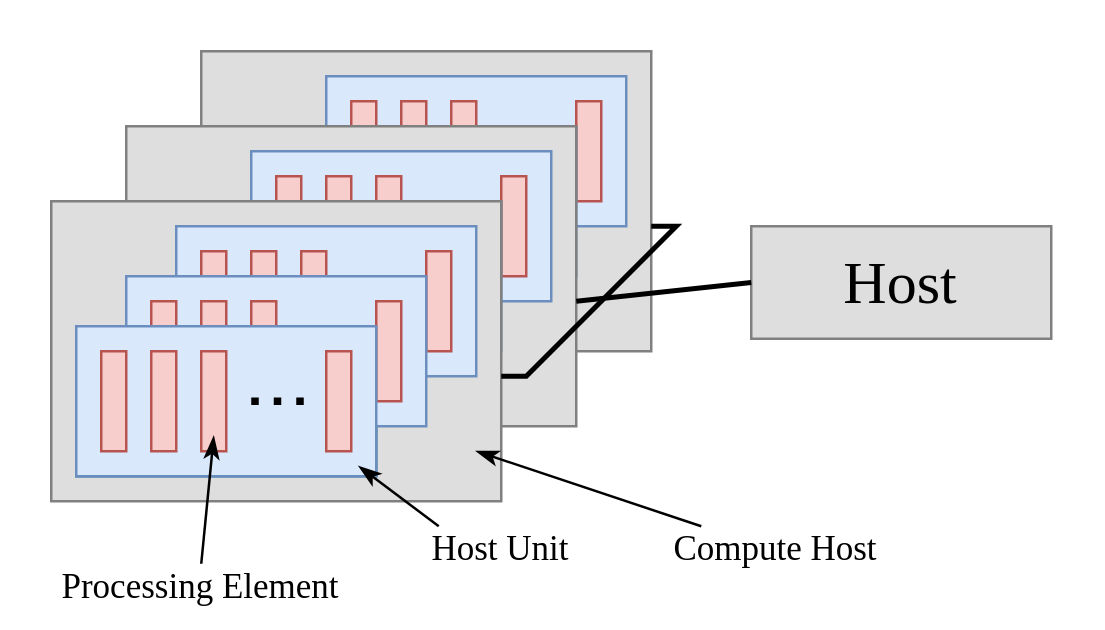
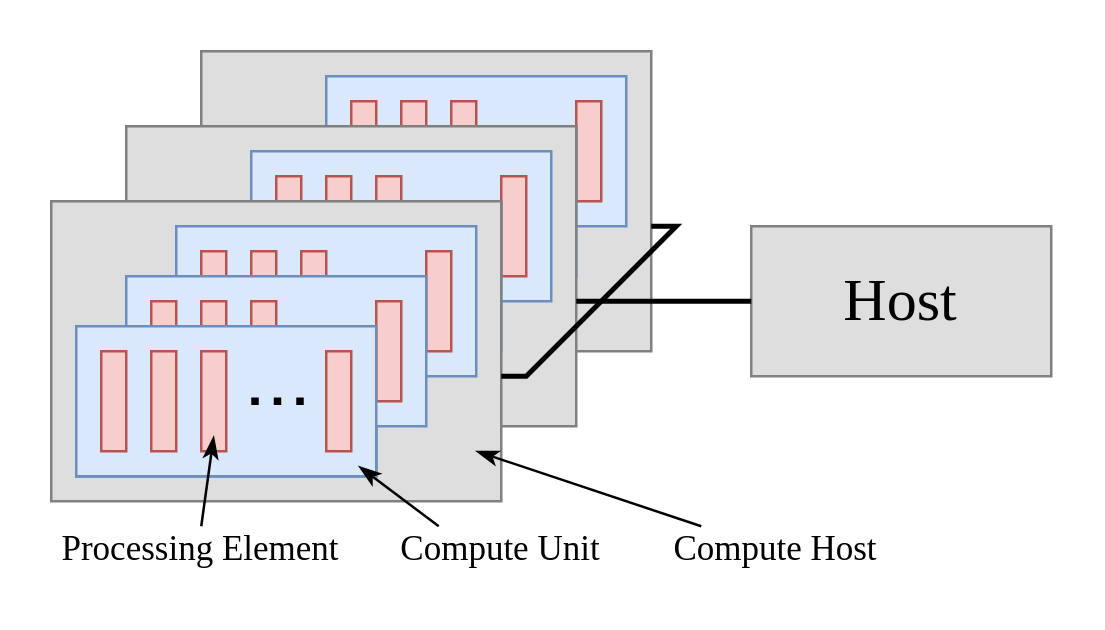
  <mxCell id="0" />
  <mxCell id="1" parent="0" />
- <mxCell id="2" value="&lt;font style=&quot;font-size: 24px;&quot; face=&quot;Times New Roman&quot;&gt;Host&lt;/font&gt;" style="rounded=0;whiteSpace=wrap;html=1;fillColor=#dedede;movable=1;resizable=1;rotatable=1;deletable=1;editable=1;locked=0;connectable=1;container=0;strokeColor=#808080;" parent="1" vertex="1"><mxGeometry x="300" y="90" width="120" height="45" as="geometry" /></mxCell>
+ <mxCell id="2" value="&lt;font style=&quot;font-size: 24px;&quot; face=&quot;Times New Roman&quot;&gt;Host&lt;/font&gt;" style="rounded=0;whiteSpace=wrap;html=1;fillColor=#dedede;movable=1;resizable=1;rotatable=1;deletable=1;editable=1;locked=0;connectable=1;container=0;strokeColor=#808080;" parent="1" vertex="1"><mxGeometry x="300" y="90" width="120" height="60" as="geometry" /></mxCell>
  <mxCell id="3" value="&lt;font style=&quot;font-size: 14px;&quot; face=&quot;Times New Roman&quot;&gt;Compute Host&lt;/font&gt;" style="text;html=1;strokeColor=none;fillColor=none;align=center;verticalAlign=middle;whiteSpace=wrap;rounded=0;movable=1;resizable=1;rotatable=1;deletable=1;editable=1;locked=0;connectable=1;container=0;" parent="1" vertex="1"><mxGeometry x="260" y="210" width="100" height="20" as="geometry" /></mxCell>
- <mxCell id="4" value="&lt;font style=&quot;font-size: 14px;&quot; face=&quot;Times New Roman&quot;&gt;Host Unit&lt;/font&gt;" style="text;html=1;strokeColor=none;fillColor=none;align=center;verticalAlign=middle;whiteSpace=wrap;rounded=0;movable=1;resizable=1;rotatable=1;deletable=1;editable=1;locked=0;connectable=1;container=0;" parent="1" vertex="1"><mxGeometry x="150" y="210" width="100" height="20" as="geometry" /></mxCell>
- <mxCell id="5" value="&lt;font style=&quot;font-size: 14px;&quot; face=&quot;Times New Roman&quot;&gt;Processing Element&lt;/font&gt;" style="text;html=1;strokeColor=none;fillColor=none;align=center;verticalAlign=middle;whiteSpace=wrap;rounded=0;movable=1;resizable=1;rotatable=1;deletable=1;editable=1;locked=0;connectable=1;container=0;" parent="1" vertex="1"><mxGeometry x="20" y="225" width="120" height="20" as="geometry" /></mxCell>
+ <mxCell id="4" value="&lt;font style=&quot;font-size: 14px;&quot; face=&quot;Times New Roman&quot;&gt;Compute Unit&lt;/font&gt;" style="text;html=1;strokeColor=none;fillColor=none;align=center;verticalAlign=middle;whiteSpace=wrap;rounded=0;movable=1;resizable=1;rotatable=1;deletable=1;editable=1;locked=0;connectable=1;container=0;" parent="1" vertex="1"><mxGeometry x="150" y="210" width="100" height="20" as="geometry" /></mxCell>
+ <mxCell id="5" value="&lt;font style=&quot;font-size: 14px;&quot; face=&quot;Times New Roman&quot;&gt;Processing Element&lt;/font&gt;" style="text;html=1;strokeColor=none;fillColor=none;align=center;verticalAlign=middle;whiteSpace=wrap;rounded=0;movable=1;resizable=1;rotatable=1;deletable=1;editable=1;locked=0;connectable=1;container=0;" parent="1" vertex="1"><mxGeometry x="20" y="210" width="120" height="20" as="geometry" /></mxCell>
  <mxCell id="6" value="" style="rounded=0;whiteSpace=wrap;html=1;fillColor=#dedede;strokeColor=#808080;movable=1;resizable=1;rotatable=1;deletable=1;editable=1;locked=0;connectable=1;container=0;" parent="1" vertex="1"><mxGeometry x="80" y="20" width="180" height="120" as="geometry" /></mxCell>
  <mxCell id="7" value="" style="rounded=0;whiteSpace=wrap;html=1;fillColor=#dae8fc;strokeColor=#6c8ebf;movable=1;resizable=1;rotatable=1;deletable=1;editable=1;locked=0;connectable=1;container=0;" parent="1" vertex="1"><mxGeometry x="130" y="30" width="120" height="60" as="geometry" /></mxCell>
  <mxCell id="8" value="" style="rounded=0;whiteSpace=wrap;html=1;fillColor=#f8cecc;strokeColor=#b85450;movable=1;resizable=1;rotatable=1;deletable=1;editable=1;locked=0;connectable=1;container=0;" parent="1" vertex="1"><mxGeometry x="140" y="40" width="10" height="40" as="geometry" /></mxCell>
  <mxCell id="9" value="" style="rounded=0;whiteSpace=wrap;html=1;fillColor=#f8cecc;strokeColor=#b85450;movable=1;resizable=1;rotatable=1;deletable=1;editable=1;locked=0;connectable=1;container=0;" parent="1" vertex="1"><mxGeometry x="160" y="40" width="10" height="40" as="geometry" /></mxCell>
  <mxCell id="10" value="" style="rounded=0;whiteSpace=wrap;html=1;fillColor=#f8cecc;strokeColor=#b85450;movable=1;resizable=1;rotatable=1;deletable=1;editable=1;locked=0;connectable=1;container=0;" parent="1" vertex="1"><mxGeometry x="180" y="40" width="10" height="40" as="geometry" /></mxCell>
  <mxCell id="11" value="" style="rounded=0;whiteSpace=wrap;html=1;fillColor=#f8cecc;strokeColor=#b85450;movable=1;resizable=1;rotatable=1;deletable=1;editable=1;locked=0;connectable=1;container=0;" parent="1" vertex="1"><mxGeometry x="230" y="40" width="10" height="40" as="geometry" /></mxCell>
  <mxCell id="12" value="" style="endArrow=none;dashed=1;html=1;dashPattern=1 2;strokeWidth=3;rounded=0;movable=1;resizable=1;rotatable=1;deletable=1;editable=1;locked=0;connectable=1;" parent="1" edge="1"><mxGeometry width="50" height="50" relative="1" as="geometry"><mxPoint x="200" y="60" as="sourcePoint" /><mxPoint x="225" y="60" as="targetPoint" /></mxGeometry></mxCell>
  <mxCell id="13" value="" style="rounded=0;whiteSpace=wrap;html=1;fillColor=#dae8fc;strokeColor=#6c8ebf;movable=1;resizable=1;rotatable=1;deletable=1;editable=1;locked=0;connectable=1;container=0;" parent="1" vertex="1"><mxGeometry x="110" y="50" width="120" height="60" as="geometry" /></mxCell>
  <mxCell id="14" value="" style="rounded=0;whiteSpace=wrap;html=1;fillColor=#f8cecc;strokeColor=#b85450;movable=1;resizable=1;rotatable=1;deletable=1;editable=1;locked=0;connectable=1;container=0;" parent="1" vertex="1"><mxGeometry x="120" y="60" width="10" height="40" as="geometry" /></mxCell>
  <mxCell id="15" value="" style="rounded=0;whiteSpace=wrap;html=1;fillColor=#f8cecc;strokeColor=#b85450;movable=1;resizable=1;rotatable=1;deletable=1;editable=1;locked=0;connectable=1;container=0;" parent="1" vertex="1"><mxGeometry x="140" y="60" width="10" height="40" as="geometry" /></mxCell>
  <mxCell id="16" value="" style="rounded=0;whiteSpace=wrap;html=1;fillColor=#f8cecc;strokeColor=#b85450;movable=1;resizable=1;rotatable=1;deletable=1;editable=1;locked=0;connectable=1;container=0;" parent="1" vertex="1"><mxGeometry x="160" y="60" width="10" height="40" as="geometry" /></mxCell>
  <mxCell id="17" value="" style="rounded=0;whiteSpace=wrap;html=1;fillColor=#f8cecc;strokeColor=#b85450;movable=1;resizable=1;rotatable=1;deletable=1;editable=1;locked=0;connectable=1;container=0;" parent="1" vertex="1"><mxGeometry x="210" y="60" width="10" height="40" as="geometry" /></mxCell>
  <mxCell id="18" value="" style="endArrow=none;dashed=1;html=1;dashPattern=1 2;strokeWidth=3;rounded=0;movable=1;resizable=1;rotatable=1;deletable=1;editable=1;locked=0;connectable=1;" parent="1" edge="1"><mxGeometry width="50" height="50" relative="1" as="geometry"><mxPoint x="180" y="80" as="sourcePoint" /><mxPoint x="205" y="80" as="targetPoint" /></mxGeometry></mxCell>
  <mxCell id="19" value="" style="rounded=0;whiteSpace=wrap;html=1;fillColor=#dae8fc;strokeColor=#6c8ebf;movable=1;resizable=1;rotatable=1;deletable=1;editable=1;locked=0;connectable=1;container=0;" parent="1" vertex="1"><mxGeometry x="90" y="70" width="120" height="60" as="geometry" /></mxCell>
  <mxCell id="20" value="" style="rounded=0;whiteSpace=wrap;html=1;fillColor=#f8cecc;strokeColor=#b85450;movable=1;resizable=1;rotatable=1;deletable=1;editable=1;locked=0;connectable=1;container=0;" parent="1" vertex="1"><mxGeometry x="100" y="80" width="10" height="40" as="geometry" /></mxCell>
  <mxCell id="21" value="" style="rounded=0;whiteSpace=wrap;html=1;fillColor=#f8cecc;strokeColor=#b85450;movable=1;resizable=1;rotatable=1;deletable=1;editable=1;locked=0;connectable=1;container=0;" parent="1" vertex="1"><mxGeometry x="120" y="80" width="10" height="40" as="geometry" /></mxCell>
  <mxCell id="22" value="" style="rounded=0;whiteSpace=wrap;html=1;fillColor=#f8cecc;strokeColor=#b85450;movable=1;resizable=1;rotatable=1;deletable=1;editable=1;locked=0;connectable=1;container=0;" parent="1" vertex="1"><mxGeometry x="140" y="80" width="10" height="40" as="geometry" /></mxCell>
  <mxCell id="23" value="" style="rounded=0;whiteSpace=wrap;html=1;fillColor=#f8cecc;strokeColor=#b85450;movable=1;resizable=1;rotatable=1;deletable=1;editable=1;locked=0;connectable=1;container=0;" parent="1" vertex="1"><mxGeometry x="190" y="80" width="10" height="40" as="geometry" /></mxCell>
  <mxCell id="24" value="" style="endArrow=none;dashed=1;html=1;dashPattern=1 2;strokeWidth=3;rounded=0;movable=1;resizable=1;rotatable=1;deletable=1;editable=1;locked=0;connectable=1;" parent="1" edge="1"><mxGeometry width="50" height="50" relative="1" as="geometry"><mxPoint x="160" y="100" as="sourcePoint" /><mxPoint x="185" y="100" as="targetPoint" /></mxGeometry></mxCell>
  <mxCell id="25" value="" style="rounded=0;whiteSpace=wrap;html=1;fillColor=#dedede;strokeColor=#808080;movable=1;resizable=1;rotatable=1;deletable=1;editable=1;locked=0;connectable=1;container=0;" parent="1" vertex="1"><mxGeometry x="50" y="50" width="180" height="120" as="geometry" /></mxCell>
  <mxCell id="26" value="" style="rounded=0;whiteSpace=wrap;html=1;fillColor=#dae8fc;strokeColor=#6c8ebf;movable=1;resizable=1;rotatable=1;deletable=1;editable=1;locked=0;connectable=1;container=0;" parent="1" vertex="1"><mxGeometry x="100" y="60" width="120" height="60" as="geometry" /></mxCell>
  <mxCell id="27" value="" style="rounded=0;whiteSpace=wrap;html=1;fillColor=#f8cecc;strokeColor=#b85450;movable=1;resizable=1;rotatable=1;deletable=1;editable=1;locked=0;connectable=1;container=0;" parent="1" vertex="1"><mxGeometry x="110" y="70" width="10" height="40" as="geometry" /></mxCell>
  <mxCell id="28" value="" style="rounded=0;whiteSpace=wrap;html=1;fillColor=#f8cecc;strokeColor=#b85450;movable=1;resizable=1;rotatable=1;deletable=1;editable=1;locked=0;connectable=1;container=0;" parent="1" vertex="1"><mxGeometry x="130" y="70" width="10" height="40" as="geometry" /></mxCell>
  <mxCell id="29" value="" style="rounded=0;whiteSpace=wrap;html=1;fillColor=#f8cecc;strokeColor=#b85450;movable=1;resizable=1;rotatable=1;deletable=1;editable=1;locked=0;connectable=1;container=0;" parent="1" vertex="1"><mxGeometry x="150" y="70" width="10" height="40" as="geometry" /></mxCell>
  <mxCell id="30" value="" style="rounded=0;whiteSpace=wrap;html=1;fillColor=#f8cecc;strokeColor=#b85450;movable=1;resizable=1;rotatable=1;deletable=1;editable=1;locked=0;connectable=1;container=0;" parent="1" vertex="1"><mxGeometry x="200" y="70" width="10" height="40" as="geometry" /></mxCell>
  <mxCell id="31" value="" style="endArrow=none;dashed=1;html=1;dashPattern=1 2;strokeWidth=3;rounded=0;movable=1;resizable=1;rotatable=1;deletable=1;editable=1;locked=0;connectable=1;" parent="1" edge="1"><mxGeometry width="50" height="50" relative="1" as="geometry"><mxPoint x="170" y="90" as="sourcePoint" /><mxPoint x="195" y="90" as="targetPoint" /></mxGeometry></mxCell>
  <mxCell id="32" value="" style="rounded=0;whiteSpace=wrap;html=1;fillColor=#dae8fc;strokeColor=#6c8ebf;movable=1;resizable=1;rotatable=1;deletable=1;editable=1;locked=0;connectable=1;container=0;" parent="1" vertex="1"><mxGeometry x="80" y="80" width="120" height="60" as="geometry" /></mxCell>
  <mxCell id="33" value="" style="rounded=0;whiteSpace=wrap;html=1;fillColor=#f8cecc;strokeColor=#b85450;movable=1;resizable=1;rotatable=1;deletable=1;editable=1;locked=0;connectable=1;container=0;" parent="1" vertex="1"><mxGeometry x="90" y="90" width="10" height="40" as="geometry" /></mxCell>
  <mxCell id="34" value="" style="rounded=0;whiteSpace=wrap;html=1;fillColor=#f8cecc;strokeColor=#b85450;movable=1;resizable=1;rotatable=1;deletable=1;editable=1;locked=0;connectable=1;container=0;" parent="1" vertex="1"><mxGeometry x="110" y="90" width="10" height="40" as="geometry" /></mxCell>
  <mxCell id="35" value="" style="rounded=0;whiteSpace=wrap;html=1;fillColor=#f8cecc;strokeColor=#b85450;movable=1;resizable=1;rotatable=1;deletable=1;editable=1;locked=0;connectable=1;container=0;" parent="1" vertex="1"><mxGeometry x="130" y="90" width="10" height="40" as="geometry" /></mxCell>
  <mxCell id="36" value="" style="rounded=0;whiteSpace=wrap;html=1;fillColor=#f8cecc;strokeColor=#b85450;movable=1;resizable=1;rotatable=1;deletable=1;editable=1;locked=0;connectable=1;container=0;" parent="1" vertex="1"><mxGeometry x="180" y="90" width="10" height="40" as="geometry" /></mxCell>
  <mxCell id="37" value="" style="endArrow=none;dashed=1;html=1;dashPattern=1 2;strokeWidth=3;rounded=0;movable=1;resizable=1;rotatable=1;deletable=1;editable=1;locked=0;connectable=1;" parent="1" edge="1"><mxGeometry width="50" height="50" relative="1" as="geometry"><mxPoint x="150" y="110" as="sourcePoint" /><mxPoint x="175" y="110" as="targetPoint" /></mxGeometry></mxCell>
  <mxCell id="38" value="" style="rounded=0;whiteSpace=wrap;html=1;fillColor=#dae8fc;strokeColor=#6c8ebf;movable=1;resizable=1;rotatable=1;deletable=1;editable=1;locked=0;connectable=1;container=0;" parent="1" vertex="1"><mxGeometry x="60" y="100" width="120" height="60" as="geometry" /></mxCell>
  <mxCell id="39" value="" style="rounded=0;whiteSpace=wrap;html=1;fillColor=#f8cecc;strokeColor=#b85450;movable=1;resizable=1;rotatable=1;deletable=1;editable=1;locked=0;connectable=1;container=0;" parent="1" vertex="1"><mxGeometry x="70" y="110" width="10" height="40" as="geometry" /></mxCell>
  <mxCell id="40" value="" style="rounded=0;whiteSpace=wrap;html=1;fillColor=#f8cecc;strokeColor=#b85450;movable=1;resizable=1;rotatable=1;deletable=1;editable=1;locked=0;connectable=1;container=0;" parent="1" vertex="1"><mxGeometry x="90" y="110" width="10" height="40" as="geometry" /></mxCell>
  <mxCell id="41" value="" style="rounded=0;whiteSpace=wrap;html=1;fillColor=#f8cecc;strokeColor=#b85450;movable=1;resizable=1;rotatable=1;deletable=1;editable=1;locked=0;connectable=1;container=0;" parent="1" vertex="1"><mxGeometry x="110" y="110" width="10" height="40" as="geometry" /></mxCell>
  <mxCell id="42" value="" style="rounded=0;whiteSpace=wrap;html=1;fillColor=#f8cecc;strokeColor=#b85450;movable=1;resizable=1;rotatable=1;deletable=1;editable=1;locked=0;connectable=1;container=0;" parent="1" vertex="1"><mxGeometry x="160" y="110" width="10" height="40" as="geometry" /></mxCell>
  <mxCell id="43" value="" style="endArrow=none;dashed=1;html=1;dashPattern=1 2;strokeWidth=3;rounded=0;movable=1;resizable=1;rotatable=1;deletable=1;editable=1;locked=0;connectable=1;" parent="1" edge="1"><mxGeometry width="50" height="50" relative="1" as="geometry"><mxPoint x="130" y="130" as="sourcePoint" /><mxPoint x="155" y="130" as="targetPoint" /></mxGeometry></mxCell>
  <mxCell id="44" value="" style="rounded=0;whiteSpace=wrap;html=1;fillColor=#dedede;strokeColor=#808080;movable=1;resizable=1;rotatable=1;deletable=1;editable=1;locked=0;connectable=1;container=0;" parent="1" vertex="1"><mxGeometry x="20" y="80" width="180" height="120" as="geometry" /></mxCell>
  <mxCell id="45" value="" style="group;fillColor=#b1ddf0;strokeColor=#10739e;movable=1;resizable=1;rotatable=1;deletable=1;editable=1;locked=0;connectable=1;container=0;" parent="1" vertex="1" connectable="0"><mxGeometry x="30" y="130" width="120" height="60" as="geometry" /></mxCell>
  <mxCell id="46" value="" style="rounded=0;whiteSpace=wrap;html=1;fillColor=#dae8fc;strokeColor=#6c8ebf;movable=1;resizable=1;rotatable=1;deletable=1;editable=1;locked=0;connectable=1;container=0;" parent="1" vertex="1"><mxGeometry x="70" y="90" width="120" height="60" as="geometry" /></mxCell>
  <mxCell id="47" value="" style="rounded=0;whiteSpace=wrap;html=1;fillColor=#f8cecc;strokeColor=#b85450;movable=1;resizable=1;rotatable=1;deletable=1;editable=1;locked=0;connectable=1;container=0;" parent="1" vertex="1"><mxGeometry x="80" y="100" width="10" height="40" as="geometry" /></mxCell>
  <mxCell id="48" value="" style="rounded=0;whiteSpace=wrap;html=1;fillColor=#f8cecc;strokeColor=#b85450;movable=1;resizable=1;rotatable=1;deletable=1;editable=1;locked=0;connectable=1;container=0;" parent="1" vertex="1"><mxGeometry x="100" y="100" width="10" height="40" as="geometry" /></mxCell>
  <mxCell id="49" value="" style="rounded=0;whiteSpace=wrap;html=1;fillColor=#f8cecc;strokeColor=#b85450;movable=1;resizable=1;rotatable=1;deletable=1;editable=1;locked=0;connectable=1;container=0;" parent="1" vertex="1"><mxGeometry x="120" y="100" width="10" height="40" as="geometry" /></mxCell>
  <mxCell id="50" value="" style="rounded=0;whiteSpace=wrap;html=1;fillColor=#f8cecc;strokeColor=#b85450;movable=1;resizable=1;rotatable=1;deletable=1;editable=1;locked=0;connectable=1;container=0;" parent="1" vertex="1"><mxGeometry x="170" y="100" width="10" height="40" as="geometry" /></mxCell>
  <mxCell id="51" value="" style="endArrow=none;dashed=1;html=1;dashPattern=1 2;strokeWidth=3;rounded=0;movable=1;resizable=1;rotatable=1;deletable=1;editable=1;locked=0;connectable=1;" parent="1" edge="1"><mxGeometry width="50" height="50" relative="1" as="geometry"><mxPoint x="140" y="120" as="sourcePoint" /><mxPoint x="165" y="120" as="targetPoint" /></mxGeometry></mxCell>
  <mxCell id="52" value="" style="rounded=0;whiteSpace=wrap;html=1;fillColor=#dae8fc;strokeColor=#6c8ebf;movable=1;resizable=1;rotatable=1;deletable=1;editable=1;locked=0;connectable=1;container=0;" parent="1" vertex="1"><mxGeometry x="50" y="110" width="120" height="60" as="geometry" /></mxCell>
  <mxCell id="53" value="" style="rounded=0;whiteSpace=wrap;html=1;fillColor=#f8cecc;strokeColor=#b85450;movable=1;resizable=1;rotatable=1;deletable=1;editable=1;locked=0;connectable=1;container=0;" parent="1" vertex="1"><mxGeometry x="60" y="120" width="10" height="40" as="geometry" /></mxCell>
  <mxCell id="54" value="" style="rounded=0;whiteSpace=wrap;html=1;fillColor=#f8cecc;strokeColor=#b85450;movable=1;resizable=1;rotatable=1;deletable=1;editable=1;locked=0;connectable=1;container=0;" parent="1" vertex="1"><mxGeometry x="80" y="120" width="10" height="40" as="geometry" /></mxCell>
  <mxCell id="55" value="" style="rounded=0;whiteSpace=wrap;html=1;fillColor=#f8cecc;strokeColor=#b85450;movable=1;resizable=1;rotatable=1;deletable=1;editable=1;locked=0;connectable=1;container=0;" parent="1" vertex="1"><mxGeometry x="100" y="120" width="10" height="40" as="geometry" /></mxCell>
  <mxCell id="56" value="" style="rounded=0;whiteSpace=wrap;html=1;fillColor=#f8cecc;strokeColor=#b85450;movable=1;resizable=1;rotatable=1;deletable=1;editable=1;locked=0;connectable=1;container=0;" parent="1" vertex="1"><mxGeometry x="150" y="120" width="10" height="40" as="geometry" /></mxCell>
  <mxCell id="57" value="" style="endArrow=none;dashed=1;html=1;dashPattern=1 2;strokeWidth=3;rounded=0;movable=1;resizable=1;rotatable=1;deletable=1;editable=1;locked=0;connectable=1;" parent="1" edge="1"><mxGeometry width="50" height="50" relative="1" as="geometry"><mxPoint x="120" y="140" as="sourcePoint" /><mxPoint x="145" y="140" as="targetPoint" /></mxGeometry></mxCell>
  <mxCell id="58" value="" style="rounded=0;whiteSpace=wrap;html=1;fillColor=#dae8fc;strokeColor=#6c8ebf;movable=1;resizable=1;rotatable=1;deletable=1;editable=1;locked=0;connectable=1;container=0;" parent="1" vertex="1"><mxGeometry x="30" y="130" width="120" height="60" as="geometry" /></mxCell>
  <mxCell id="59" value="" style="rounded=0;whiteSpace=wrap;html=1;fillColor=#f8cecc;strokeColor=#b85450;movable=1;resizable=1;rotatable=1;deletable=1;editable=1;locked=0;connectable=1;container=0;" parent="1" vertex="1"><mxGeometry x="40" y="140" width="10" height="40" as="geometry" /></mxCell>
  <mxCell id="60" value="" style="rounded=0;whiteSpace=wrap;html=1;fillColor=#f8cecc;strokeColor=#b85450;movable=1;resizable=1;rotatable=1;deletable=1;editable=1;locked=0;connectable=1;container=0;" parent="1" vertex="1"><mxGeometry x="60" y="140" width="10" height="40" as="geometry" /></mxCell>
  <mxCell id="61" value="" style="rounded=0;whiteSpace=wrap;html=1;fillColor=#f8cecc;strokeColor=#b85450;movable=1;resizable=1;rotatable=1;deletable=1;editable=1;locked=0;connectable=1;container=0;" parent="1" vertex="1"><mxGeometry x="80" y="140" width="10" height="40" as="geometry" /></mxCell>
  <mxCell id="62" value="" style="rounded=0;whiteSpace=wrap;html=1;fillColor=#f8cecc;strokeColor=#b85450;movable=1;resizable=1;rotatable=1;deletable=1;editable=1;locked=0;connectable=1;container=0;" parent="1" vertex="1"><mxGeometry x="130" y="140" width="10" height="40" as="geometry" /></mxCell>
  <mxCell id="63" value="" style="endArrow=none;dashed=1;html=1;dashPattern=1 2;strokeWidth=3;rounded=0;movable=1;resizable=1;rotatable=1;deletable=1;editable=1;locked=0;connectable=1;" parent="1" edge="1"><mxGeometry width="50" height="50" relative="1" as="geometry"><mxPoint x="100" y="160" as="sourcePoint" /><mxPoint x="125" y="160" as="targetPoint" /></mxGeometry></mxCell>
  <mxCell id="64" style="rounded=0;orthogonalLoop=1;jettySize=auto;html=1;entryX=0.944;entryY=0.833;entryDx=0;entryDy=0;entryPerimeter=0;endArrow=classicThin;endFill=1;movable=1;resizable=1;rotatable=1;deletable=1;editable=1;locked=0;connectable=1;" parent="1" source="3" target="44" edge="1"><mxGeometry relative="1" as="geometry" /></mxCell>
  <mxCell id="65" style="rounded=0;orthogonalLoop=1;jettySize=auto;html=1;exitX=0.25;exitY=0;exitDx=0;exitDy=0;endArrow=classicThin;endFill=1;movable=1;resizable=1;rotatable=1;deletable=1;editable=1;locked=0;connectable=1;" parent="1" source="4" edge="1"><mxGeometry relative="1" as="geometry"><mxPoint x="143" y="186" as="targetPoint" /></mxGeometry></mxCell>
  <mxCell id="66" style="rounded=0;orthogonalLoop=1;jettySize=auto;html=1;exitX=0.5;exitY=0;exitDx=0;exitDy=0;endArrow=classicThin;endFill=1;movable=1;resizable=1;rotatable=1;deletable=1;editable=1;locked=0;connectable=1;" parent="1" source="5" edge="1"><mxGeometry relative="1" as="geometry"><mxPoint x="85" y="174" as="targetPoint" /></mxGeometry></mxCell>
  <mxCell id="67" value="" style="endArrow=none;html=1;rounded=0;endFill=0;strokeWidth=2;movable=1;resizable=1;rotatable=1;deletable=1;editable=1;locked=0;connectable=1;" parent="1" edge="1"><mxGeometry width="50" height="50" relative="1" as="geometry"><mxPoint x="200" y="150" as="sourcePoint" /><mxPoint x="260" y="90" as="targetPoint" /><Array as="points"><mxPoint x="210" y="150" /><mxPoint x="270" y="90" /></Array></mxGeometry></mxCell>
  <mxCell id="68" value="" style="endArrow=none;html=1;rounded=0;strokeWidth=2;entryX=0;entryY=0.5;entryDx=0;entryDy=0;movable=1;resizable=1;rotatable=1;deletable=1;editable=1;locked=0;connectable=1;" parent="1" target="2" edge="1"><mxGeometry width="50" height="50" relative="1" as="geometry"><mxPoint x="230" y="120" as="sourcePoint" /><mxPoint x="280" y="120" as="targetPoint" /></mxGeometry></mxCell>
